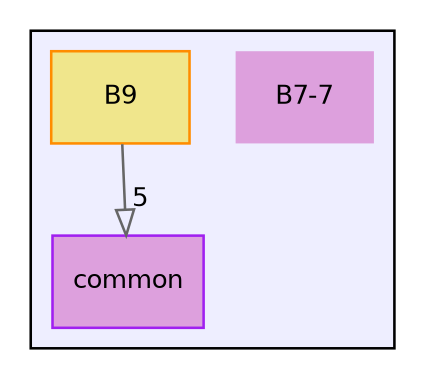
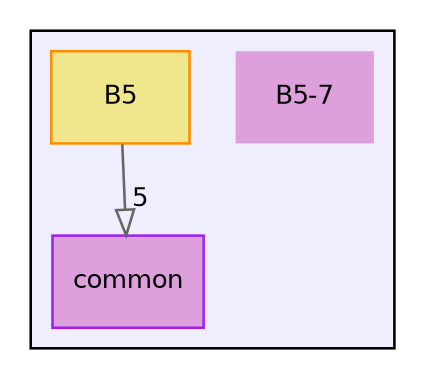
  digraph {
    compound=true
    node [fontname=Helvetica fontsize=10 shape=box style=filled fillcolor=plum]
-   n1 [label="B7-7" shape=plaintext color=brown]
-   n2 [color=darkorange fillcolor=khaki label=B9]
+   n1 [label="B5-7" shape=plaintext color=brown]
+   n2 [color=darkorange fillcolor=khaki label=B5]
    n3 [color=purple label=common]
    subgraph cluster_1 {
      bgcolor="#eeeeff"
      pencolor=black
      n1
      n2
      n3
    }
    n2 -> n3 [headlabel=5 labeldistance=1.5 labelfontname=Helvetica labelfontsize=10 color=gray40 arrowhead=onormal]
  }
